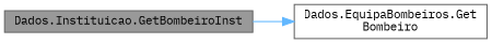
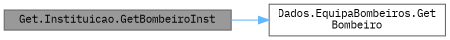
  digraph {
    rankdir=LR
    fontname="IBM Plex Mono"
    node [fontname="IBM Plex Mono" fontsize=10 shape=box style=filled]
-   n1 [color=gray40 fillcolor=grey60 fontcolor=black height=0.2 label="Dados.Instituicao.GetBombeiroInst" width=0.4]
+   n1 [color=gray40 fillcolor=grey60 fontcolor=black height=0.2 label="Get.Instituicao.GetBombeiroInst" width=0.4]
    n2 [color=grey40 fillcolor=white height=0.2 label="Dados.EquipaBombeiros.Get\lBombeiro" width=0.4]
    n1 -> n2 [color=steelblue1 fontname="IBM Plex Mono" fontsize=10 labelfontname=Helvetica labelfontsize=10 style=solid]
  }
